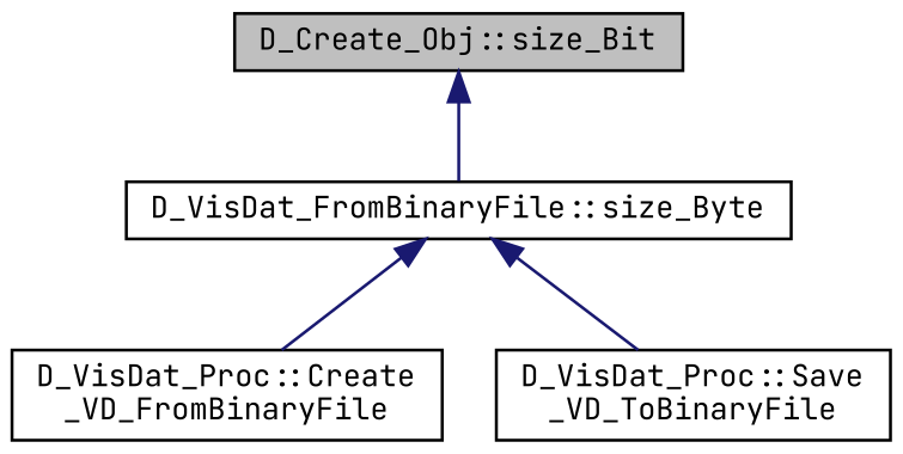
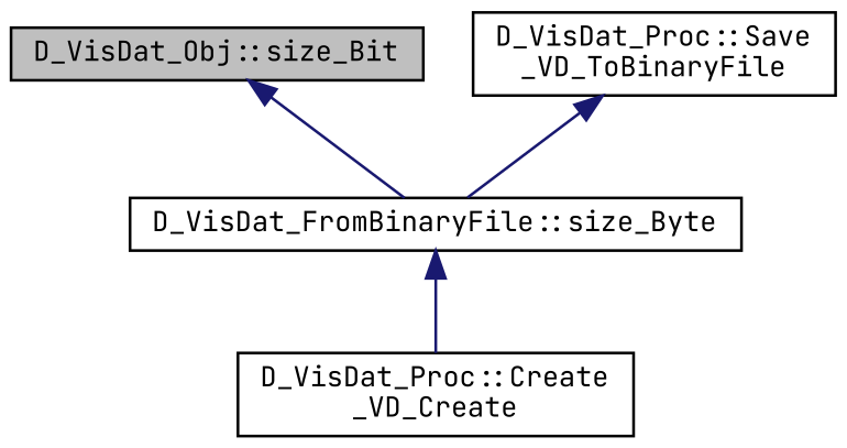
  digraph {
    fontname="JetBrains Mono"
    rankdir=TB
    node [color=black fillcolor=white fontname="JetBrains Mono" fontsize=10 shape=record style=filled]
    edge [color=midnightblue dir=back fontname="JetBrains Mono" fontsize=10 labelfontname=Helvetica labelfontsize=10 style=solid]
-   n1 [fillcolor=grey75 fontcolor=black height=0.2 label="D_Create_Obj::size_Bit" width=0.4]
+   n1 [fillcolor=grey75 fontcolor=black height=0.2 label="D_VisDat_Obj::size_Bit" width=0.4]
    n2 [height=0.2 label="D_VisDat_FromBinaryFile::size_Byte" width=0.4]
-   n3 [height=0.2 label="D_VisDat_Proc::Create\l_VD_FromBinaryFile" width=0.4]
+   n3 [height=0.2 label="D_VisDat_Proc::Create\l_VD_Create" width=0.4]
    n4 [height=0.2 label="D_VisDat_Proc::Save\l_VD_ToBinaryFile" width=0.4]
    n1 -> n2
    n2 -> n3
-   n2 -> n4
+   n4 -> n2
  }
